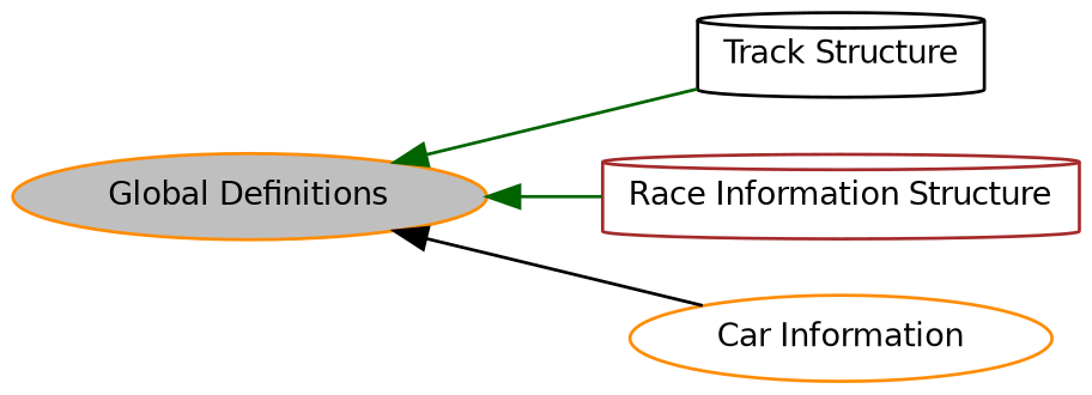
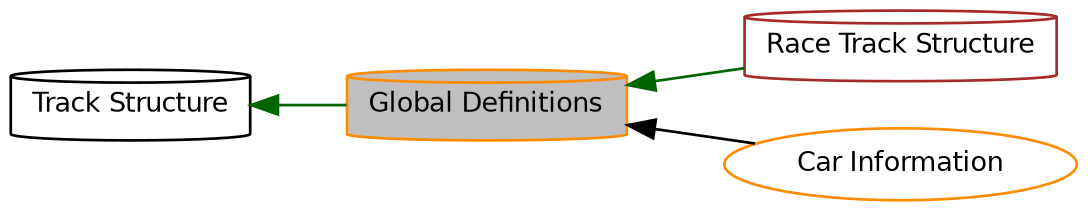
  digraph {
    rankdir=LR
    node [color=darkorange fillcolor=white fontname=Helvetica fontsize=10 shape=cylinder style=filled]
    edge [color=darkgreen dir=back fontname=Helvetica fontsize=10 labelfontname=Helvetica labelfontsize=10 shape=plaintext style=solid]
    n1 [color=black height=0.2 label="Track Structure" width=0.4]
-   n2 [color=brown height=0.2 label="Race Information Structure" width=0.4]
+   n2 [color=brown height=0.2 label="Race Track Structure" width=0.4]
    n3 [height=0.2 label="Car Information" shape=ellipse width=0.4]
-   n4 [fillcolor=grey75 fontcolor=black height=0.2 label="Global Definitions" shape=ellipse width=0.4]
-   n4 -> n1
+   n4 [fillcolor=grey75 fontcolor=black height=0.2 label="Global Definitions" width=0.4]
+   n1 -> n4
    n4 -> n2
    n4 -> n3 [color=black]
  }
